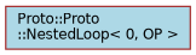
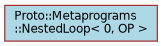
  digraph {
    rankdir=TB
-   n1 [color=brown fillcolor=lightblue fontname=Helvetica fontsize=10 height=0.2 label="Proto::Proto\l::NestedLoop\< 0, OP \>" shape=record style=filled width=0.4]
+   n1 [color=brown fillcolor=lightblue fontname=Helvetica fontsize=10 height=0.2 label="Proto::Metaprograms\l::NestedLoop\< 0, OP \>" shape=record style=filled width=0.4]
  }
